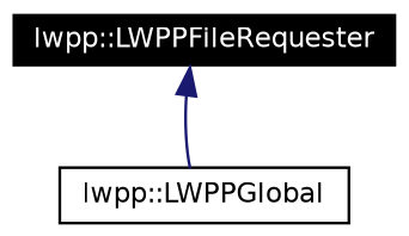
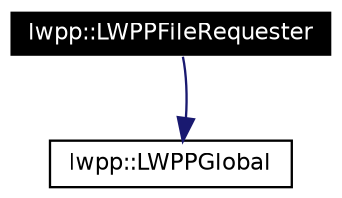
  digraph {
    node [fontname=Helvetica fontsize=10 shape=record]
    n1 [color=white fillcolor=black fontcolor=white height=0.2 label="lwpp::LWPPFileRequester" style=filled width=0.4]
    n2 [color=black height=0.2 label="lwpp::LWPPGlobal" width=0.4]
-   n1 -> n2 [color=midnightblue dir=back fontname=Helvetica fontsize=10 labelfontname=Helvetica labelfontsize=10 style=solid]
+   n2 -> n1 [color=midnightblue dir=back fontname=Helvetica fontsize=10 labelfontname=Helvetica labelfontsize=10 style=solid]
  }
